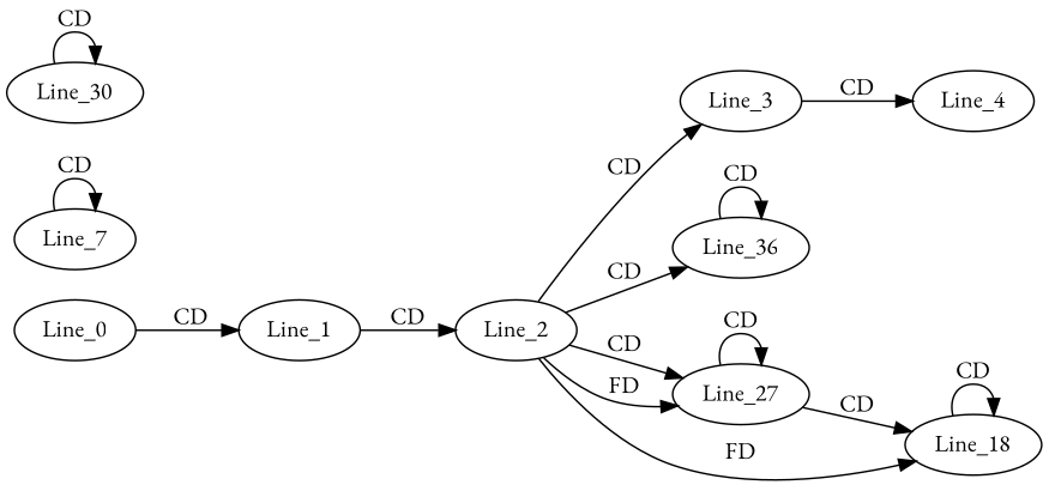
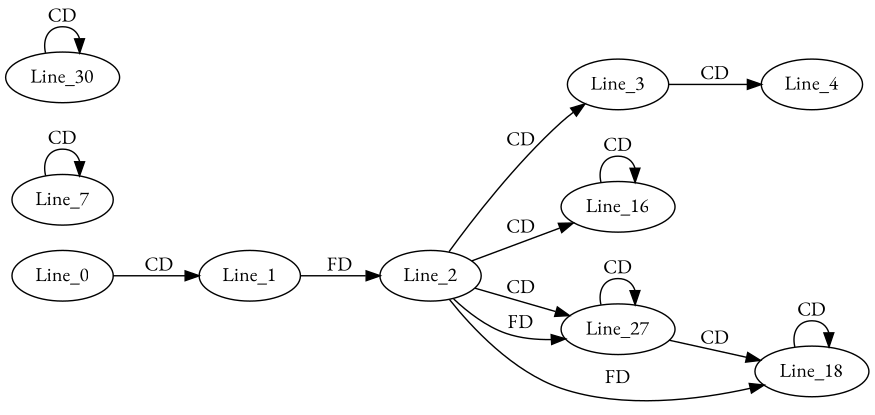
  digraph {
    fontname="EB Garamond"
    rankdir=LR
    node [fontname="EB Garamond"]
    edge [fontname="EB Garamond"]
    Line_0
    Line_1
    Line_2
    Line_3
-   Line_16 [label=Line_36]
+   Line_16
    n6 [label=Line_27]
    Line_18
    Line_4
    Line_7
    n10 [label=Line_30]
    Line_0 -> Line_1 [label=CD]
-   Line_1 -> Line_2 [label=CD]
+   Line_1 -> Line_2 [label=FD]
    Line_2 -> Line_3 [label=CD]
    Line_2 -> Line_16 [label=CD]
    Line_2 -> n6 [label=CD]
    Line_2 -> n6 [label=FD]
    Line_2 -> Line_18 [label=FD]
    Line_3 -> Line_4 [label=CD]
    Line_16 -> Line_16 [label=CD]
    n6 -> n6 [label=CD]
    n6 -> Line_18 [label=CD]
    Line_18 -> Line_18 [label=CD]
    Line_7 -> Line_7 [label=CD]
    n10 -> n10 [label=CD]
  }
